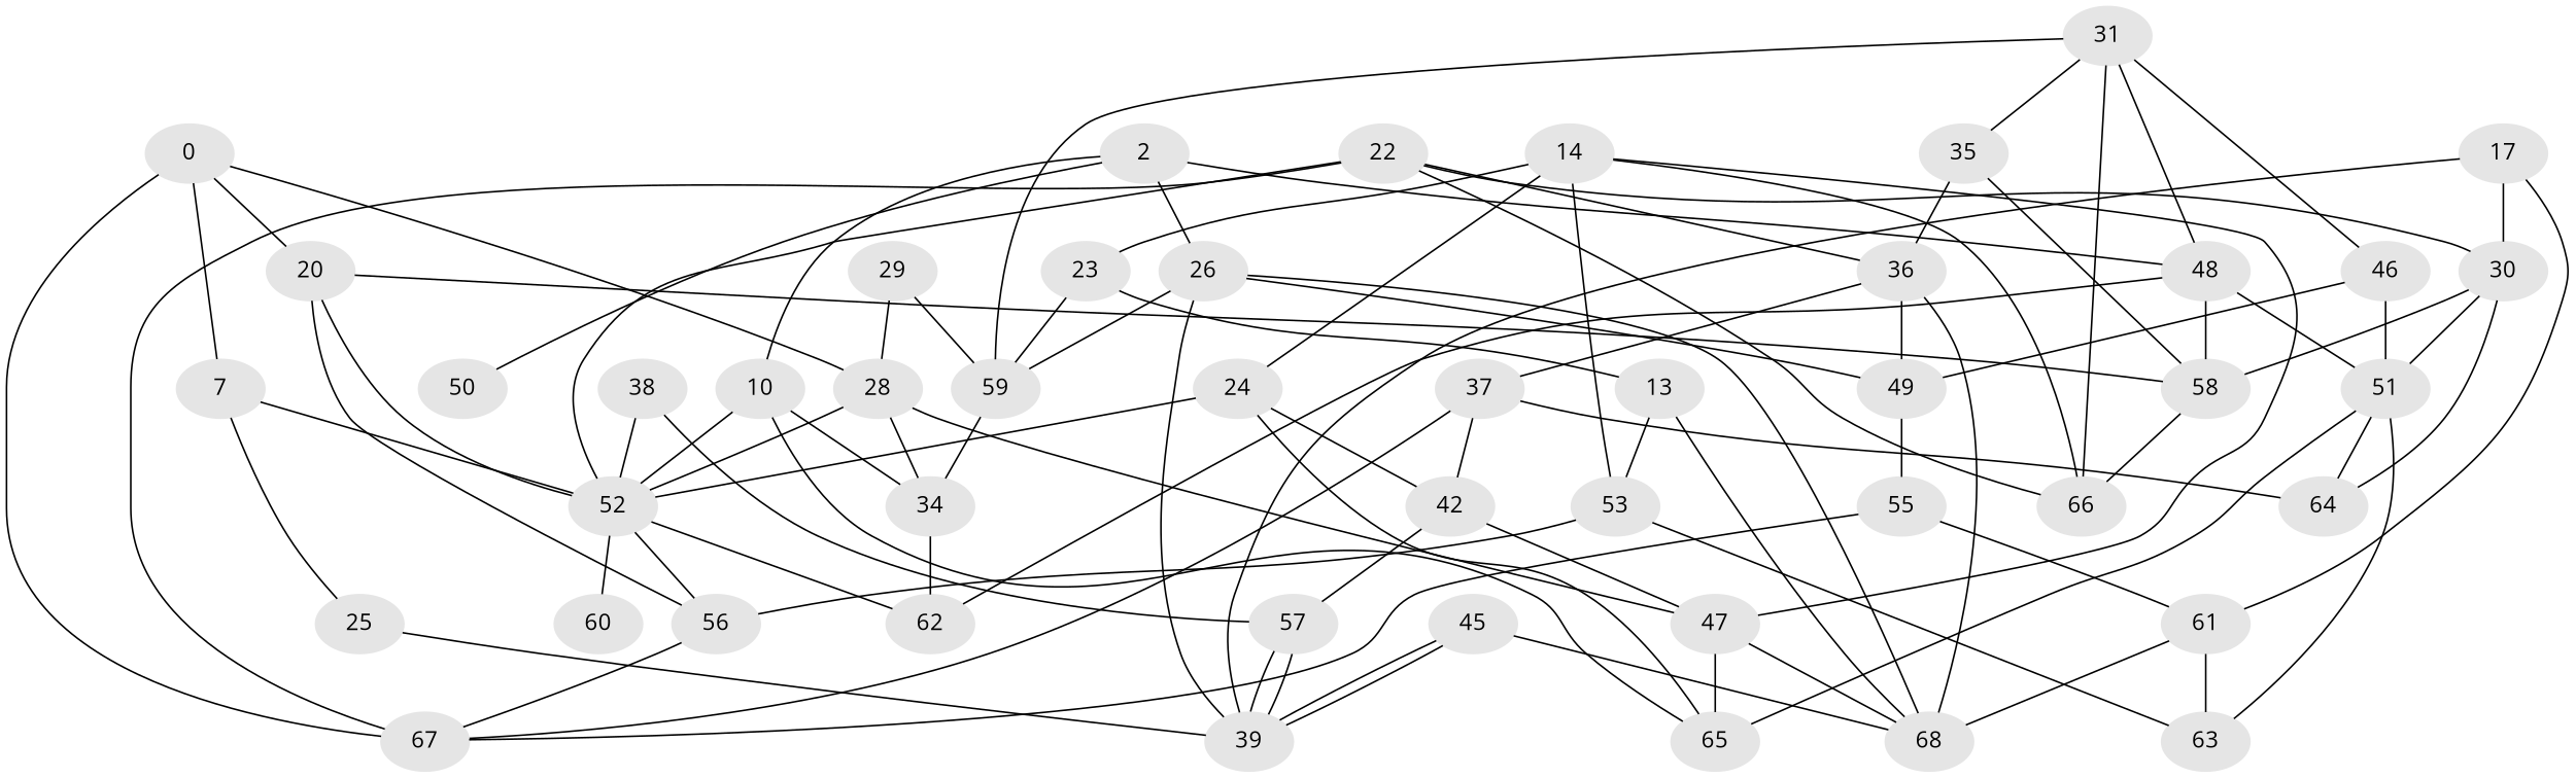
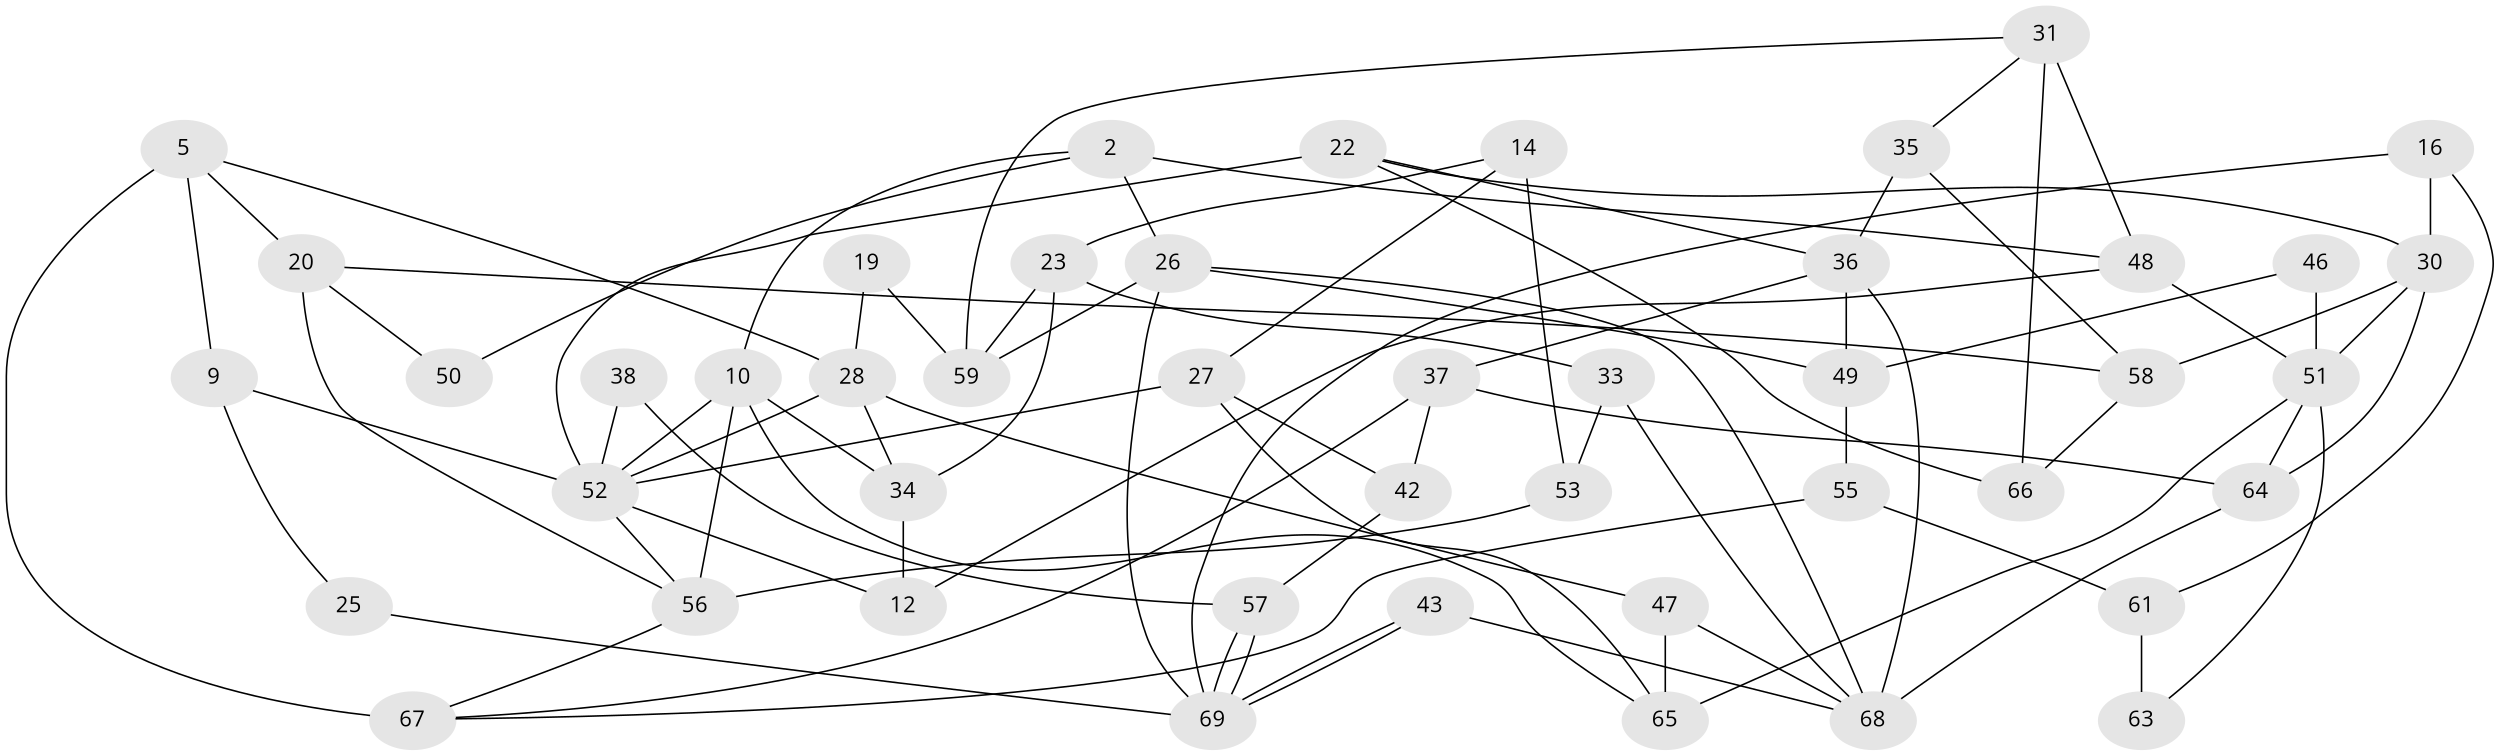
  graph {
    fontname="Open Sans"
    node [color=gray90 fontname="Open Sans" style=filled]
    edge [fontname="Open Sans"]
    2
    10
    26 [super="+6+24"]
    48 [super="+4"]
    50
    52 [super="+39"]
    34
    56 [super="+44"]
    65 [super="+12"]
-   69 [label=39]
+   69
    59 [super="+54"]
    49
    68 [super="+40"]
    58
    51 [super="+43"]
-   62
-   5 [label=0]
-   9 [label=7]
+   62 [label=12]
+   5
+   9
    20
    28
    67
    25
    47 [super="+29+3"]
-   60
    n25 [label=14]
    23
-   27 [label=24]
+   27
    53
    66 [super="+18"]
-   33 [label=13]
+   33
    42
    63
-   16 [label=17]
+   16
    30
    61
    64
-   19 [label=29]
+   19
    22 [super="+11"]
    36 [super="+15+8"]
    37
    55
    57
    31 [super="+14"]
    35
    46 [super="+32"]
    38
-   45
+   45 [label=43]
    2 -- 10
    2 -- 26
    2 -- 48
    2 -- 50
    10 -- 52
    10 -- 34
+   10 -- 56 [weight=2]
    10 -- 65
    26 -- 69 [weight=2]
    26 -- 59
    26 -- 49
    26 -- 68
-   48 -- 58 [weight=2]
    48 -- 51
    48 -- 62
    52 -- 56
    52 -- 62
-   52 -- 60 [weight=2]
    34 -- 62
    56 -- 67
    49 -- 55
    58 -- 66 [weight=2]
    51 -- 65
    51 -- 63
    51 -- 64
    5 -- 9
    5 -- 20
    5 -- 28
    5 -- 67
    9 -- 52
    9 -- 25
-   20 -- 52
+   20 -- 50
    20 -- 56
    20 -- 58
    28 -- 52
    28 -- 34
    28 -- 47
    25 -- 69
    47 -- 65 [weight=2]
    47 -- 68 [weight=2]
-   n25 -- 47
    n25 -- 23
    n25 -- 27
    n25 -- 53
-   n25 -- 66
-   59 -- 34
+   23 -- 34
    23 -- 59 [weight=2]
    23 -- 33
    27 -- 52
    27 -- 65
    27 -- 42
    53 -- 56
-   53 -- 63
    33 -- 68
    33 -- 53
-   42 -- 47
    42 -- 57
    16 -- 69
    16 -- 30
    16 -- 61
    30 -- 58
    30 -- 51
    30 -- 64
-   61 -- 68 [weight=2]
+   64 -- 68 [weight=2]
    61 -- 63
    19 -- 59
    19 -- 28
    22 -- 52 [weight=2]
-   22 -- 67 [weight=2]
    22 -- 66 [weight=2]
    22 -- 30
    22 -- 36
    36 -- 49
    36 -- 68
    36 -- 37
    37 -- 67
    37 -- 42
    37 -- 64
    55 -- 67
    55 -- 61
    57 -- 69
    57 -- 69
    31 -- 48
    31 -- 59
    31 -- 66
    31 -- 35
-   31 -- 46 [weight=2]
    35 -- 58
    35 -- 36
    46 -- 49
    46 -- 51 [weight=3]
    38 -- 52
    38 -- 57
    45 -- 69
    45 -- 69
    45 -- 68
  }
